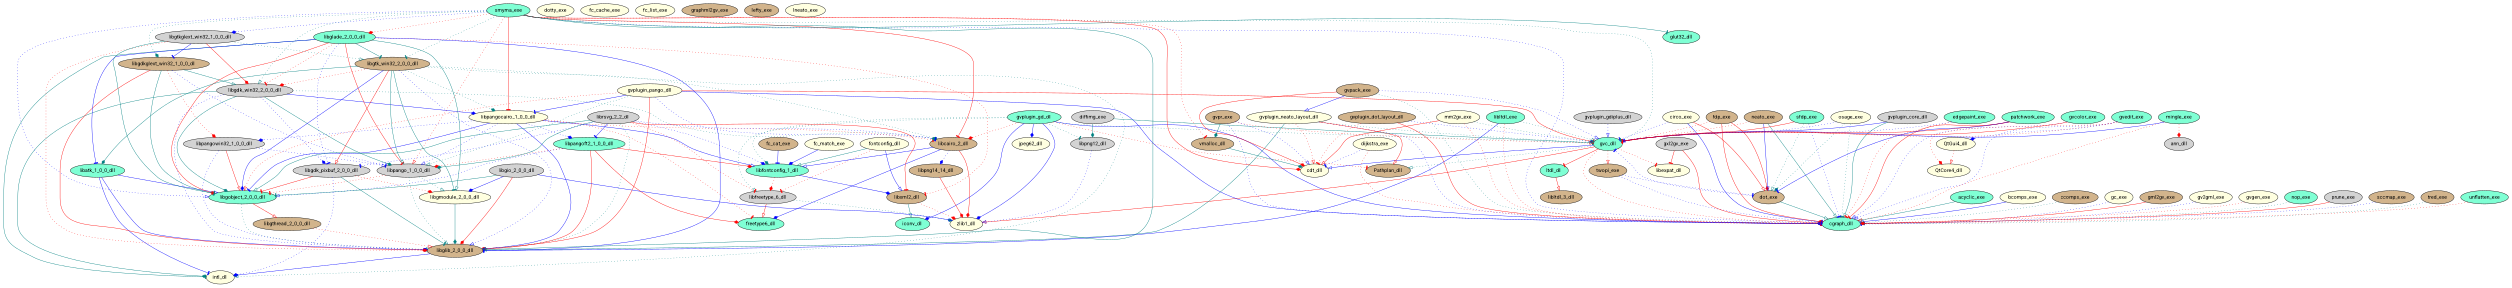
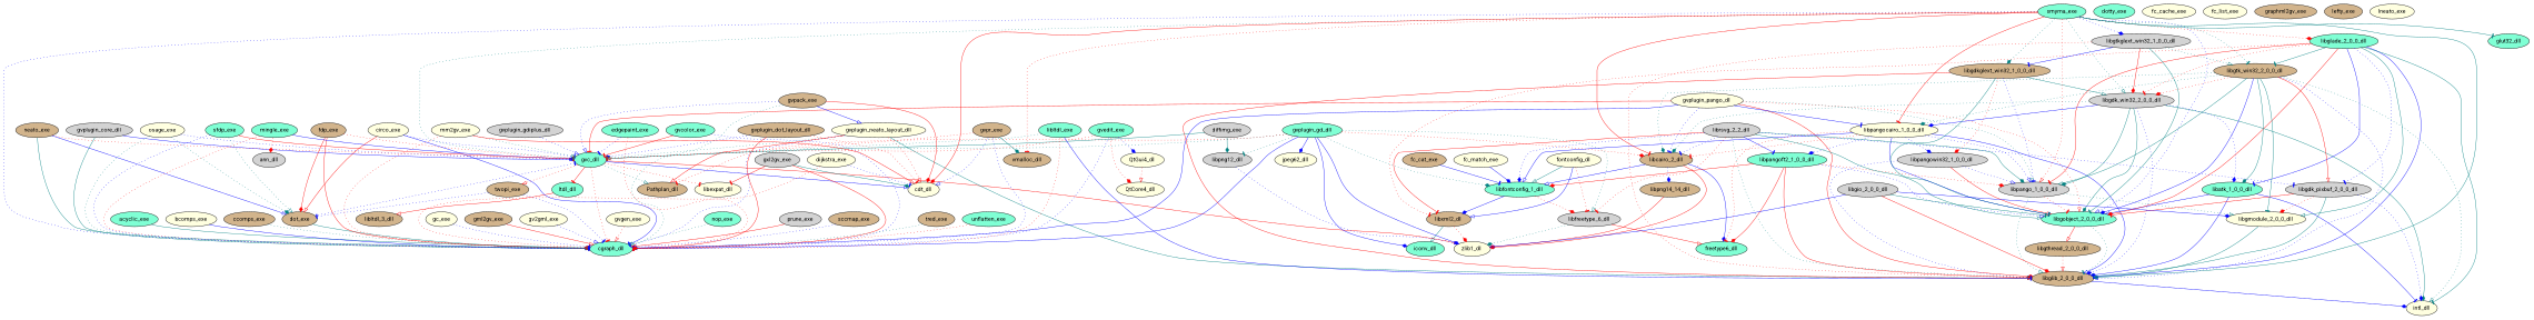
  digraph {
    fontname=Roboto
    splines=true
    node [fillcolor=lightyellow fontname=Roboto style=filled]
    edge [arrowhead=onormal color=red fontname=Roboto style=dotted]
    cgraph_dll [fillcolor=aquamarine]
    libfontconfig_1_dll [fillcolor=aquamarine]
    fontconfig_dll
    libfreetype_6_dll [fillcolor=lightgrey]
    libxml2_dll [fillcolor=tan]
    zlib1_dll
    freetype6_dll [fillcolor=aquamarine]
    iconv_dll [fillcolor=aquamarine]
    gvc_dll [fillcolor=aquamarine]
    cdt_dll
    libexpat_dll
    ltdl_dll [fillcolor=aquamarine]
    Pathplan_dll [fillcolor=tan]
    twopi_exe [fillcolor=tan]
    libltdl_3_dll [fillcolor=tan]
    gvplugin_core_dll [fillcolor=lightgrey]
    gvplugin_dot_layout_dll [fillcolor=tan]
    gvplugin_gd_dll [fillcolor=aquamarine]
    jpeg62_dll
    libcairo_2_dll [fillcolor=tan]
    libpng12_dll [fillcolor=lightgrey]
    libpng14_14_dll [fillcolor=tan]
    gvplugin_gdiplus_dll [fillcolor=lightgrey]
    gvplugin_neato_layout_dll
    libglib_2_0_0_dll [fillcolor=tan]
    intl_dll
    gvplugin_pango_dll
    libgobject_2_0_0_dll [fillcolor=aquamarine]
    libpango_1_0_0_dll [fillcolor=lightgrey]
    libpangocairo_1_0_0_dll
    libgthread_2_0_0_dll [fillcolor=tan]
    libgmodule_2_0_0_dll
    libpangowin32_1_0_0_dll [fillcolor=lightgrey]
    libpangoft2_1_0_0_dll [fillcolor=aquamarine]
    libatk_1_0_0_dll [fillcolor=aquamarine]
    libgdk_win32_2_0_0_dll [fillcolor=lightgrey]
    libgdk_pixbuf_2_0_0_dll [fillcolor=lightgrey]
    libgdkglext_win32_1_0_0_dll [fillcolor=tan]
    libgio_2_0_0_dll [fillcolor=lightgrey]
    libglade_2_0_0_dll [fillcolor=aquamarine]
    libgtk_win32_2_0_0_dll [fillcolor=tan]
    libgtkglext_win32_1_0_0_dll [fillcolor=lightgrey]
    librsvg_2_2_dll [fillcolor=lightgrey]
    QtGui4_dll
    QtCore4_dll
    acyclic_exe [fillcolor=aquamarine]
    bcomps_exe
    ccomps_exe [fillcolor=tan]
    circo_exe
    dot_exe [fillcolor=tan]
    diffimg_exe [fillcolor=lightgrey]
    dijkstra_exe
-   dotty_exe
+   dotty_exe [fillcolor=aquamarine]
    edgepaint_exe [fillcolor=aquamarine]
    fc_cache_exe
    fc_cat_exe [fillcolor=tan]
    fc_list_exe
    fc_match_exe
    fdp_exe [fillcolor=tan]
    gc_exe
    gml2gv_exe [fillcolor=tan]
    graphml2gv_exe [fillcolor=tan]
    gv2gml_exe
    gvcolor_exe [fillcolor=aquamarine]
    gvedit_exe [fillcolor=aquamarine]
    gvgen_exe
    n67 [fillcolor=aquamarine label=libltdl_exe]
    gvpack_exe [fillcolor=tan]
    gvpr_exe [fillcolor=tan]
    vmalloc_dll [fillcolor=tan]
    gxl2gv_exe [fillcolor=lightgrey]
    lefty_exe [fillcolor=tan]
    lneato_exe
    mingle_exe [fillcolor=aquamarine]
    ann_dll [fillcolor=lightgrey]
    mm2gv_exe
    neato_exe [fillcolor=tan]
    nop_exe [fillcolor=aquamarine]
    osage_exe
-   patchwork_exe [fillcolor=aquamarine]
    prune_exe [fillcolor=lightgrey]
    sccmap_exe [fillcolor=tan]
    sfdp_exe [fillcolor=aquamarine]
    smyrna_exe [fillcolor=aquamarine]
    glut32_dll [fillcolor=aquamarine]
    tred_exe [fillcolor=tan]
    unflatten_exe [fillcolor=aquamarine]
    libfontconfig_1_dll -> libfreetype_6_dll [arrowhead=diamond]
    libfontconfig_1_dll -> libxml2_dll [arrowhead=diamond color=blue style=solid]
    fontconfig_dll -> libfontconfig_1_dll [color=teal style=solid]
    fontconfig_dll -> libfreetype_6_dll [arrowhead=tee]
    fontconfig_dll -> libxml2_dll [color=blue style=solid]
    libfreetype_6_dll -> zlib1_dll [arrowhead=diamond color=teal]
    libfreetype_6_dll -> freetype6_dll [style=solid]
    libxml2_dll -> zlib1_dll [arrowhead=diamond]
    libxml2_dll -> iconv_dll [color=teal style=solid]
    gvc_dll -> cgraph_dll [arrowhead=tee]
    gvc_dll -> zlib1_dll [style=solid]
    gvc_dll -> cdt_dll [color=blue style=solid]
    gvc_dll -> libexpat_dll [arrowhead=tee]
    gvc_dll -> ltdl_dll [arrowhead=tee style=solid]
    gvc_dll -> Pathplan_dll [color=teal]
    gvc_dll -> twopi_exe
    ltdl_dll -> libltdl_3_dll [style=solid]
    twopi_exe -> cgraph_dll [arrowhead=tee color=blue]
    twopi_exe -> dot_exe [arrowhead=tee color=blue]
    gvplugin_core_dll -> cgraph_dll [color=teal style=solid]
    gvplugin_core_dll -> gvc_dll [color=blue style=solid]
    gvplugin_dot_layout_dll -> cgraph_dll [arrowhead=tee style=solid]
    gvplugin_dot_layout_dll -> gvc_dll [arrowhead=diamond color=blue]
    gvplugin_dot_layout_dll -> cdt_dll [arrowhead=tee]
    gvplugin_gd_dll -> cgraph_dll [arrowhead=tee color=blue style=solid]
    gvplugin_gd_dll -> libfontconfig_1_dll [arrowhead=diamond color=teal]
    gvplugin_gd_dll -> libfreetype_6_dll [color=teal]
    gvplugin_gd_dll -> zlib1_dll [arrowhead=diamond color=blue style=solid]
    gvplugin_gd_dll -> iconv_dll [arrowhead=diamond color=blue style=solid]
    gvplugin_gd_dll -> gvc_dll [arrowhead=tee color=teal]
    gvplugin_gd_dll -> Pathplan_dll [arrowhead=tee]
    gvplugin_gd_dll -> jpeg62_dll [arrowhead=diamond color=blue style=solid]
    gvplugin_gd_dll -> libcairo_2_dll [arrowhead=diamond]
    gvplugin_gd_dll -> libpng12_dll [arrowhead=tee color=teal]
    libcairo_2_dll -> libfontconfig_1_dll [color=blue style=solid]
    libcairo_2_dll -> zlib1_dll [arrowhead=diamond style=solid]
    libcairo_2_dll -> freetype6_dll [arrowhead=diamond color=blue style=solid]
    libcairo_2_dll -> libpng14_14_dll [arrowhead=diamond color=blue]
    libpng12_dll -> zlib1_dll [color=blue]
    libpng14_14_dll -> zlib1_dll [arrowhead=diamond style=solid]
    gvplugin_gdiplus_dll -> gvc_dll [color=blue]
    gvplugin_neato_layout_dll -> cgraph_dll [arrowhead=tee color=blue]
    gvplugin_neato_layout_dll -> gvc_dll [color=teal]
    gvplugin_neato_layout_dll -> cdt_dll
    gvplugin_neato_layout_dll -> Pathplan_dll [style=solid]
    gvplugin_neato_layout_dll -> libglib_2_0_0_dll [color=teal style=solid]
    libglib_2_0_0_dll -> intl_dll [arrowhead=diamond color=blue style=solid]
    gvplugin_pango_dll -> cgraph_dll [arrowhead=tee color=blue style=solid]
    gvplugin_pango_dll -> gvc_dll [arrowhead=tee style=solid]
    gvplugin_pango_dll -> libcairo_2_dll [arrowhead=tee color=blue]
    gvplugin_pango_dll -> libglib_2_0_0_dll [arrowhead=diamond style=solid]
    gvplugin_pango_dll -> libgobject_2_0_0_dll
    gvplugin_pango_dll -> libpango_1_0_0_dll [color=teal]
    gvplugin_pango_dll -> libpangocairo_1_0_0_dll [arrowhead=tee color=blue style=solid]
    libgobject_2_0_0_dll -> libglib_2_0_0_dll [arrowhead=tee color=teal]
    libgobject_2_0_0_dll -> libgthread_2_0_0_dll [style=solid]
    libpango_1_0_0_dll -> libglib_2_0_0_dll [color=teal]
    libpango_1_0_0_dll -> libgobject_2_0_0_dll [arrowhead=tee]
    libpango_1_0_0_dll -> libgmodule_2_0_0_dll [color=teal]
    libpangocairo_1_0_0_dll -> libfontconfig_1_dll [color=blue style=solid]
    libpangocairo_1_0_0_dll -> freetype6_dll [arrowhead=tee]
    libpangocairo_1_0_0_dll -> libcairo_2_dll [arrowhead=tee]
    libpangocairo_1_0_0_dll -> libglib_2_0_0_dll [color=blue style=solid]
    libpangocairo_1_0_0_dll -> libgobject_2_0_0_dll [arrowhead=tee color=blue style=solid]
    libpangocairo_1_0_0_dll -> libpango_1_0_0_dll [color=blue]
    libpangocairo_1_0_0_dll -> libpangowin32_1_0_0_dll [arrowhead=diamond color=blue]
    libpangocairo_1_0_0_dll -> libpangoft2_1_0_0_dll [arrowhead=diamond color=blue]
    libgthread_2_0_0_dll -> libglib_2_0_0_dll
    libgmodule_2_0_0_dll -> libglib_2_0_0_dll [arrowhead=diamond color=teal style=solid]
    libpangowin32_1_0_0_dll -> libglib_2_0_0_dll [color=blue]
    libpangowin32_1_0_0_dll -> libgobject_2_0_0_dll [style=solid]
    libpangowin32_1_0_0_dll -> libpango_1_0_0_dll [color=blue]
    libpangoft2_1_0_0_dll -> libfontconfig_1_dll [arrowhead=diamond style=solid]
    libpangoft2_1_0_0_dll -> freetype6_dll [arrowhead=diamond style=solid]
    libpangoft2_1_0_0_dll -> libglib_2_0_0_dll [arrowhead=tee style=solid]
    libpangoft2_1_0_0_dll -> libgobject_2_0_0_dll [color=blue]
    libpangoft2_1_0_0_dll -> libpango_1_0_0_dll [arrowhead=diamond]
    libatk_1_0_0_dll -> libglib_2_0_0_dll [arrowhead=diamond color=blue style=solid]
    libatk_1_0_0_dll -> intl_dll [arrowhead=tee color=blue style=solid]
    libatk_1_0_0_dll -> libgobject_2_0_0_dll [color=blue style=solid]
    libgdk_win32_2_0_0_dll -> libcairo_2_dll [arrowhead=diamond color=teal]
    libgdk_win32_2_0_0_dll -> libglib_2_0_0_dll [arrowhead=diamond color=blue]
    libgdk_win32_2_0_0_dll -> intl_dll [arrowhead=diamond color=teal style=solid]
    libgdk_win32_2_0_0_dll -> libgobject_2_0_0_dll [arrowhead=diamond color=teal style=solid]
    libgdk_win32_2_0_0_dll -> libpango_1_0_0_dll [arrowhead=diamond color=teal style=solid]
    libgdk_win32_2_0_0_dll -> libpangocairo_1_0_0_dll [arrowhead=diamond color=blue style=solid]
-   libgdk_win32_2_0_0_dll -> libgdk_pixbuf_2_0_0_dll [arrowhead=diamond color=blue]
+   libgdk_win32_2_0_0_dll -> libatk_1_0_0_dll [arrowhead=diamond color=blue]
    libgdk_pixbuf_2_0_0_dll -> libglib_2_0_0_dll [arrowhead=tee color=teal style=solid]
    libgdk_pixbuf_2_0_0_dll -> intl_dll [arrowhead=diamond color=blue]
    libgdk_pixbuf_2_0_0_dll -> libgobject_2_0_0_dll [arrowhead=tee style=solid]
    libgdk_pixbuf_2_0_0_dll -> libgmodule_2_0_0_dll [arrowhead=diamond]
    libgdkglext_win32_1_0_0_dll -> libglib_2_0_0_dll [style=solid]
    libgdkglext_win32_1_0_0_dll -> libgobject_2_0_0_dll [arrowhead=tee color=teal style=solid]
    libgdkglext_win32_1_0_0_dll -> libpango_1_0_0_dll [arrowhead=tee color=blue]
    libgdkglext_win32_1_0_0_dll -> libpangowin32_1_0_0_dll [arrowhead=diamond]
    libgdkglext_win32_1_0_0_dll -> libgdk_win32_2_0_0_dll [color=teal style=solid]
    libgio_2_0_0_dll -> zlib1_dll [color=blue style=solid]
    libgio_2_0_0_dll -> libglib_2_0_0_dll [arrowhead=diamond style=solid]
    libgio_2_0_0_dll -> libgobject_2_0_0_dll [arrowhead=tee color=teal style=solid]
    libgio_2_0_0_dll -> libgmodule_2_0_0_dll [arrowhead=diamond color=blue style=solid]
    libglade_2_0_0_dll -> libxml2_dll [arrowhead=tee]
    libglade_2_0_0_dll -> libglib_2_0_0_dll [arrowhead=tee color=blue style=solid]
    libglade_2_0_0_dll -> intl_dll [arrowhead=tee color=teal style=solid]
    libglade_2_0_0_dll -> libgobject_2_0_0_dll [arrowhead=diamond style=solid]
    libglade_2_0_0_dll -> libpango_1_0_0_dll [arrowhead=tee style=solid]
    libglade_2_0_0_dll -> libgmodule_2_0_0_dll [color=teal style=solid]
    libglade_2_0_0_dll -> libatk_1_0_0_dll [arrowhead=tee color=blue style=solid]
    libglade_2_0_0_dll -> libgdk_win32_2_0_0_dll [arrowhead=tee]
    libglade_2_0_0_dll -> libgdk_pixbuf_2_0_0_dll [arrowhead=tee color=blue]
    libglade_2_0_0_dll -> libgtk_win32_2_0_0_dll [arrowhead=tee color=teal style=solid]
    libgtk_win32_2_0_0_dll -> libcairo_2_dll [arrowhead=diamond color=teal]
    libgtk_win32_2_0_0_dll -> libglib_2_0_0_dll [color=blue]
    libgtk_win32_2_0_0_dll -> intl_dll [color=teal]
    libgtk_win32_2_0_0_dll -> libgobject_2_0_0_dll [arrowhead=diamond color=blue style=solid]
    libgtk_win32_2_0_0_dll -> libpango_1_0_0_dll [color=teal style=solid]
    libgtk_win32_2_0_0_dll -> libpangocairo_1_0_0_dll [arrowhead=diamond color=teal]
    libgtk_win32_2_0_0_dll -> libgmodule_2_0_0_dll [arrowhead=tee color=teal style=solid]
    libgtk_win32_2_0_0_dll -> libatk_1_0_0_dll [arrowhead=diamond color=teal style=solid]
    libgtk_win32_2_0_0_dll -> libgdk_win32_2_0_0_dll [arrowhead=diamond]
    libgtk_win32_2_0_0_dll -> libgdk_pixbuf_2_0_0_dll [style=solid]
    libgtkglext_win32_1_0_0_dll -> libglib_2_0_0_dll [arrowhead=diamond]
    libgtkglext_win32_1_0_0_dll -> libgobject_2_0_0_dll [arrowhead=tee color=teal style=solid]
    libgtkglext_win32_1_0_0_dll -> libgdk_win32_2_0_0_dll [arrowhead=diamond style=solid]
    libgtkglext_win32_1_0_0_dll -> libgdkglext_win32_1_0_0_dll [arrowhead=tee color=blue style=solid]
    libgtkglext_win32_1_0_0_dll -> libgtk_win32_2_0_0_dll [color=teal]
    librsvg_2_2_dll -> libfontconfig_1_dll [arrowhead=diamond color=blue]
    librsvg_2_2_dll -> libfreetype_6_dll [arrowhead=tee]
    librsvg_2_2_dll -> libxml2_dll [arrowhead=tee style=solid]
    librsvg_2_2_dll -> libcairo_2_dll [arrowhead=tee color=blue]
    librsvg_2_2_dll -> libglib_2_0_0_dll [color=teal]
    librsvg_2_2_dll -> libgobject_2_0_0_dll [color=teal style=solid]
    librsvg_2_2_dll -> libpango_1_0_0_dll [arrowhead=diamond color=teal style=solid]
    librsvg_2_2_dll -> libpangoft2_1_0_0_dll [arrowhead=tee color=blue style=solid]
    librsvg_2_2_dll -> libgdk_pixbuf_2_0_0_dll [arrowhead=tee color=blue]
    QtGui4_dll -> QtCore4_dll
    acyclic_exe -> cgraph_dll [color=teal style=solid]
    bcomps_exe -> cgraph_dll [color=blue style=solid]
    ccomps_exe -> cgraph_dll [color=teal]
    circo_exe -> cgraph_dll [arrowhead=tee color=blue style=solid]
    circo_exe -> gvc_dll [arrowhead=tee color=blue]
    circo_exe -> dot_exe [style=solid]
    dot_exe -> cgraph_dll [color=teal style=solid]
    dot_exe -> gvc_dll [arrowhead=tee color=blue]
    diffimg_exe -> gvc_dll [arrowhead=tee color=teal style=solid]
    diffimg_exe -> libpng12_dll [arrowhead=diamond color=teal style=solid]
    dijkstra_exe -> cgraph_dll [arrowhead=diamond]
    dijkstra_exe -> cdt_dll [arrowhead=tee color=blue]
    edgepaint_exe -> cgraph_dll [arrowhead=tee]
    edgepaint_exe -> gvc_dll [arrowhead=tee color=blue]
    fc_cat_exe -> libfontconfig_1_dll [arrowhead=tee color=blue style=solid]
    fc_match_exe -> libfontconfig_1_dll [arrowhead=diamond color=blue style=solid]
    fdp_exe -> cgraph_dll [arrowhead=diamond style=solid]
    fdp_exe -> gvc_dll [arrowhead=tee]
    fdp_exe -> dot_exe [arrowhead=diamond style=solid]
    gc_exe -> cgraph_dll [arrowhead=tee color=blue]
    gml2gv_exe -> cgraph_dll [style=solid]
    gv2gml_exe -> cgraph_dll [color=blue]
    gvcolor_exe -> cgraph_dll [color=blue]
    gvcolor_exe -> gvc_dll [arrowhead=tee style=solid]
    gvedit_exe -> cgraph_dll [color=blue]
    gvedit_exe -> gvc_dll [arrowhead=tee]
    gvedit_exe -> QtGui4_dll [arrowhead=diamond color=blue]
    gvedit_exe -> QtCore4_dll [arrowhead=diamond]
    gvgen_exe -> cgraph_dll
    n67 -> cgraph_dll [arrowhead=tee]
    n67 -> gvc_dll [color=teal]
    n67 -> libglib_2_0_0_dll [arrowhead=tee color=blue style=solid]
    gvpack_exe -> cgraph_dll [color=teal]
    gvpack_exe -> gvc_dll [color=blue]
    gvpack_exe -> cdt_dll [arrowhead=diamond style=solid]
    gvpack_exe -> gvplugin_neato_layout_dll [color=blue style=solid]
    gvpr_exe -> cgraph_dll [arrowhead=diamond color=blue]
    gvpr_exe -> gvc_dll
    gvpr_exe -> cdt_dll [color=blue]
    gvpr_exe -> vmalloc_dll [arrowhead=diamond color=teal style=solid]
    gxl2gv_exe -> cgraph_dll [arrowhead=tee style=solid]
-   vmalloc_dll -> cdt_dll [arrowhead=diamond color=teal style=solid]
+   gxl2gv_exe -> cdt_dll [arrowhead=diamond color=teal style=solid]
    gxl2gv_exe -> libexpat_dll [arrowhead=tee style=solid]
    mingle_exe -> cgraph_dll
    mingle_exe -> gvc_dll [arrowhead=diamond color=blue style=solid]
    mingle_exe -> ann_dll [arrowhead=diamond]
    mm2gv_exe -> cgraph_dll [arrowhead=tee]
    mm2gv_exe -> gvc_dll [color=teal]
    mm2gv_exe -> cdt_dll [style=solid]
    neato_exe -> cgraph_dll [color=teal style=solid]
    neato_exe -> gvc_dll [arrowhead=tee]
    neato_exe -> dot_exe [color=blue style=solid]
    nop_exe -> cgraph_dll [color=teal]
    osage_exe -> cgraph_dll [arrowhead=tee color=teal]
    osage_exe -> gvc_dll [color=blue]
    osage_exe -> dot_exe [arrowhead=diamond color=teal]
-   patchwork_exe -> cgraph_dll [arrowhead=tee style=solid]
-   patchwork_exe -> gvc_dll [arrowhead=tee style=solid]
-   patchwork_exe -> dot_exe [arrowhead=tee color=blue style=solid]
    prune_exe -> cgraph_dll [style=solid]
    sccmap_exe -> cgraph_dll [color=blue]
    sfdp_exe -> cgraph_dll [arrowhead=tee color=blue]
    sfdp_exe -> gvc_dll [arrowhead=tee style=solid]
    sfdp_exe -> dot_exe [color=teal]
    smyrna_exe -> cgraph_dll [arrowhead=tee color=blue]
    smyrna_exe -> gvc_dll [arrowhead=tee color=teal]
    smyrna_exe -> cdt_dll [arrowhead=diamond style=solid]
    smyrna_exe -> libcairo_2_dll [arrowhead=tee style=solid]
    smyrna_exe -> libglib_2_0_0_dll [color=teal style=solid]
    smyrna_exe -> libgobject_2_0_0_dll [color=blue]
    smyrna_exe -> libpango_1_0_0_dll
    smyrna_exe -> libpangocairo_1_0_0_dll [arrowhead=tee style=solid]
    smyrna_exe -> libgdk_win32_2_0_0_dll [color=teal]
    smyrna_exe -> libgdkglext_win32_1_0_0_dll [arrowhead=diamond color=teal]
    smyrna_exe -> libglade_2_0_0_dll [arrowhead=diamond]
    smyrna_exe -> libgtk_win32_2_0_0_dll [arrowhead=tee color=teal]
    smyrna_exe -> libgtkglext_win32_1_0_0_dll [arrowhead=diamond color=blue]
    smyrna_exe -> vmalloc_dll [arrowhead=tee]
    smyrna_exe -> glut32_dll [arrowhead=tee color=teal style=solid]
    tred_exe -> cgraph_dll [color=teal]
    unflatten_exe -> cgraph_dll [arrowhead=diamond]
  }
